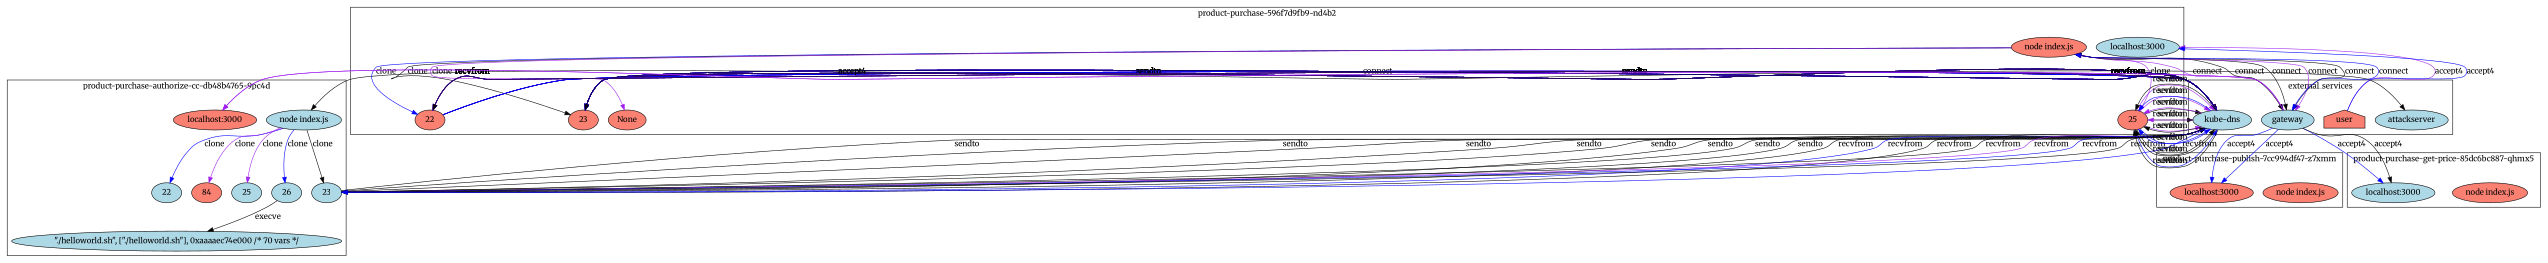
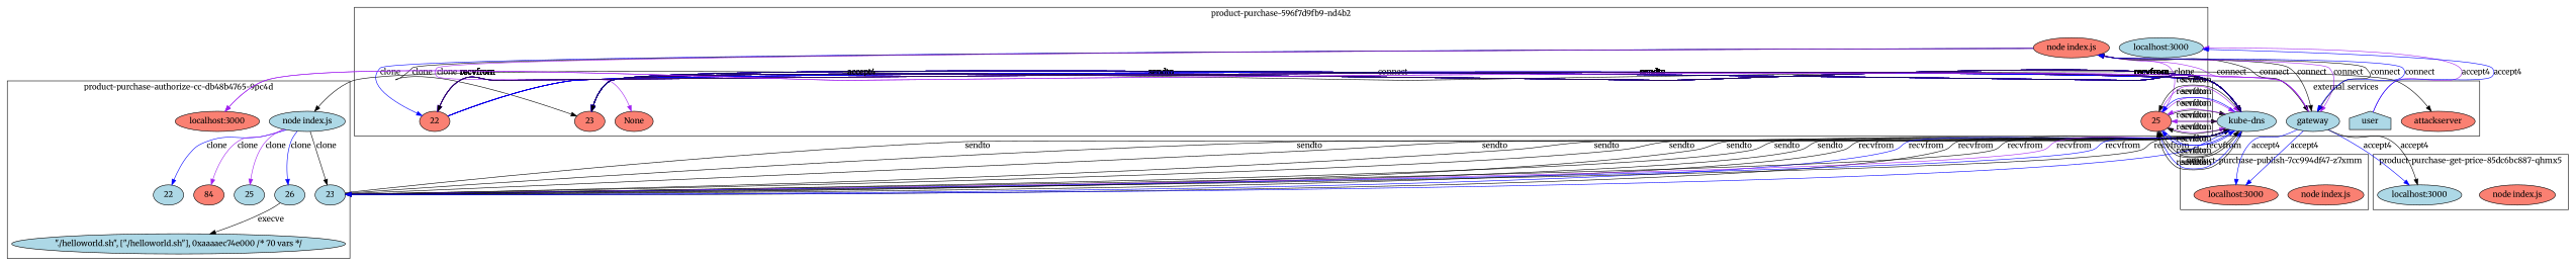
  digraph {
    fontname=Merriweather
    node [fillcolor=lightblue fontname=Merriweather style=filled]
    edge [color=black fontname=Merriweather]
    n1 [label="node index.js"]
    n2 [label=22]
    n3 [label=23]
    n4 [fillcolor=salmon label=84]
    n5 [label=25]
    n6 [label=26]
    n7 [fillcolor=salmon label="localhost:3000"]
    n8 [label="\"./helloworld.sh\", [\"./helloworld.sh\"], 0xaaaaec74e000 /* 70 vars */"]
    n9 [fillcolor=salmon label="node index.js"]
    n10 [fillcolor=salmon label="localhost:3000"]
    n11 [fillcolor=salmon label="node index.js"]
    n12 [fillcolor=salmon label=22]
    n13 [fillcolor=salmon label=23]
    None [fillcolor=salmon]
    n15 [fillcolor=salmon label=25]
    n16 [label="localhost:3000"]
    n17 [fillcolor=salmon label="node index.js"]
    n18 [label="localhost:3000"]
-   n19 [label=attackserver]
+   n19 [fillcolor=salmon label=attackserver]
    n20 [label="kube-dns"]
    n21 [label=gateway]
-   user [fillcolor=salmon shape=house]
+   user [shape=house]
    subgraph cluster_1 {
      label=" product-purchase-authorize-cc-db48b4765-9pc4d "
      n1
      n2
      n3
      n4
      n5
      n6
      n7
      n8
    }
    subgraph cluster_2 {
      label=" product-purchase-publish-7cc994df47-z7xmm "
      n9
      n10
    }
    subgraph cluster_3 {
      label=" product-purchase-596f7d9fb9-nd4b2 "
      n11
      n12
      n13
      None
      n15
      n16
    }
    subgraph cluster_4 {
      label=" product-purchase-get-price-85dc6bc887-qhmx5 "
      n17
      n18
    }
    subgraph cluster_5 {
      label=external_services
      n19
      n20
      n21
      user
    }
    n1 -> n2 [color=blue label=clone]
    n1 -> n3 [label=clone]
    n1 -> n4 [color=purple label=clone]
    n1 -> n5 [color=purple label=clone]
    n1 -> n6 [color=blue label=clone]
    n1 -> n19 [dir=both label=connect]
    n3 -> n20 [label=sendto]
    n3 -> n20 [label=sendto]
    n3 -> n20 [label=sendto]
    n3 -> n20 [label=sendto]
    n3 -> n20 [label=sendto]
    n3 -> n20 [label=sendto]
    n3 -> n20 [label=sendto]
    n3 -> n20 [label=sendto]
    n6 -> n8 [label=execve]
    n11 -> n12 [color=blue label=clone]
    n11 -> n13 [label=clone]
    n11 -> None [color=purple label=clone]
    n11 -> n15 [color=purple label=clone]
    n11 -> n21 [color=purple dir=both label=connect]
    n11 -> n21 [dir=both label=connect]
    n11 -> n21 [dir=both label=connect]
    n11 -> n21 [color=purple dir=both label=connect]
    n11 -> n21 [dir=both label=connect]
    n11 -> n21 [color=blue dir=both label=connect]
    n12 -> n20 [color=purple label=sendto]
    n12 -> n20 [color=purple label=sendto]
    n12 -> n20 [color=blue label=sendto]
    n12 -> n20 [color=purple label=sendto]
    n12 -> n20 [label=sendto]
    n12 -> n20 [color=blue label=sendto]
    n12 -> n20 [color=blue label=sendto]
    n12 -> n20 [color=blue label=sendto]
    n13 -> n20 [color=purple label=sendto]
    n13 -> n20 [color=purple label=sendto]
    n13 -> n20 [label=sendto]
    n13 -> n20 [label=sendto]
    n13 -> n20 [color=blue label=sendto]
    n13 -> n20 [label=sendto]
    n13 -> n20 [color=blue label=sendto]
    n13 -> n20 [color=purple label=sendto]
    n13 -> n20 [label=sendto]
    n13 -> n20 [label=sendto]
    n13 -> n20 [color=blue label=sendto]
    n13 -> n20 [color=blue label=sendto]
    n13 -> n20 [label=sendto]
    n13 -> n20 [color=blue label=sendto]
    n13 -> n20 [color=purple label=sendto]
    n13 -> n20 [label=sendto]
    n15 -> n20 [label=sendto]
    n15 -> n20 [color=purple label=sendto]
    n15 -> n20 [label=sendto]
    n15 -> n20 [color=blue label=sendto]
    n15 -> n20 [color=purple label=sendto]
    n15 -> n20 [label=sendto]
    n15 -> n20 [color=purple label=sendto]
    n15 -> n20 [color=blue label=sendto]
    n20 -> n3 [label=recvfrom]
    n20 -> n3 [color=blue label=recvfrom]
    n20 -> n3 [label=recvfrom]
    n20 -> n3 [label=recvfrom]
    n20 -> n3 [color=purple label=recvfrom]
    n20 -> n3 [color=blue label=recvfrom]
    n20 -> n3 [label=recvfrom]
    n20 -> n3 [color=blue label=recvfrom]
    n20 -> n12 [label=recvfrom]
    n20 -> n12 [color=blue label=recvfrom]
    n20 -> n12 [color=purple label=recvfrom]
    n20 -> n12 [label=recvfrom]
    n20 -> n12 [color=purple label=recvfrom]
    n20 -> n12 [color=blue label=recvfrom]
    n20 -> n12 [color=purple label=recvfrom]
    n20 -> n12 [label=recvfrom]
    n20 -> n13 [color=blue label=recvfrom]
    n20 -> n13 [color=blue label=recvfrom]
    n20 -> n13 [label=recvfrom]
    n20 -> n13 [color=purple label=recvfrom]
    n20 -> n13 [label=recvfrom]
    n20 -> n13 [color=blue label=recvfrom]
    n20 -> n13 [label=recvfrom]
    n20 -> n13 [color=blue label=recvfrom]
    n20 -> n13 [color=purple label=recvfrom]
    n20 -> n13 [color=blue label=recvfrom]
    n20 -> n13 [color=purple label=recvfrom]
    n20 -> n13 [label=recvfrom]
    n20 -> n13 [color=blue label=recvfrom]
    n20 -> n13 [color=purple label=recvfrom]
    n20 -> n13 [color=blue label=recvfrom]
    n20 -> n13 [label=recvfrom]
    n20 -> n15 [color=purple label=recvfrom]
    n20 -> n15 [label=recvfrom]
    n20 -> n15 [color=purple label=recvfrom]
    n20 -> n15 [color=blue label=recvfrom]
    n20 -> n15 [color=blue label=recvfrom]
    n20 -> n15 [label=recvfrom]
    n20 -> n15 [label=recvfrom]
    n20 -> n15 [label=recvfrom]
    n21 -> n7 [color=purple label=accept4]
    n21 -> n7 [color=purple label=accept4]
    n21 -> n10 [color=blue label=accept4]
    n21 -> n10 [color=blue label=accept4]
    n21 -> n18 [color=blue label=accept4]
    n21 -> n18 [label=accept4]
    user -> n16 [color=purple label=accept4]
    user -> n16 [color=blue label=accept4]
  }
